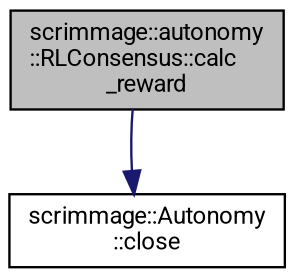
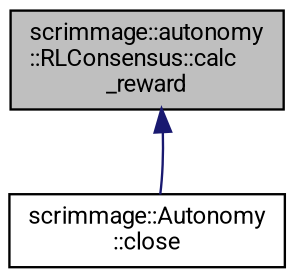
  digraph {
    rankdir=TB
    fontname=Roboto
    node [color=black fontname=Roboto fontsize=10 shape=record style=filled]
    n1 [fillcolor=grey75 fontcolor=black height=0.2 label="scrimmage::autonomy\l::RLConsensus::calc\l_reward" width=0.4]
    n2 [fillcolor=white height=0.2 label="scrimmage::Autonomy\l::close" width=0.4]
-   n1 -> n2 [color=midnightblue fontname=Roboto fontsize=10 labelfontname=Helvetica labelfontsize=10 style=solid]
+   n2 -> n1 [color=midnightblue fontname=Roboto fontsize=10 labelfontname=Helvetica labelfontsize=10 style=solid]
  }
